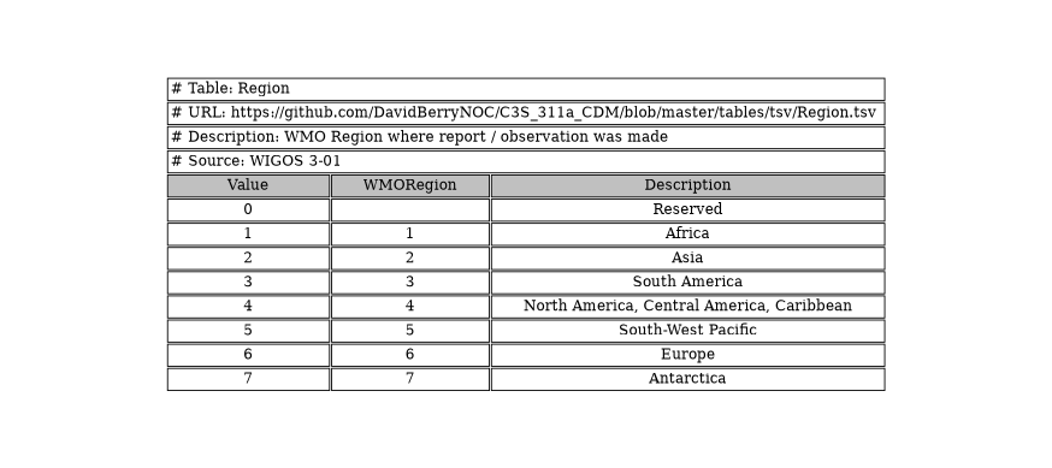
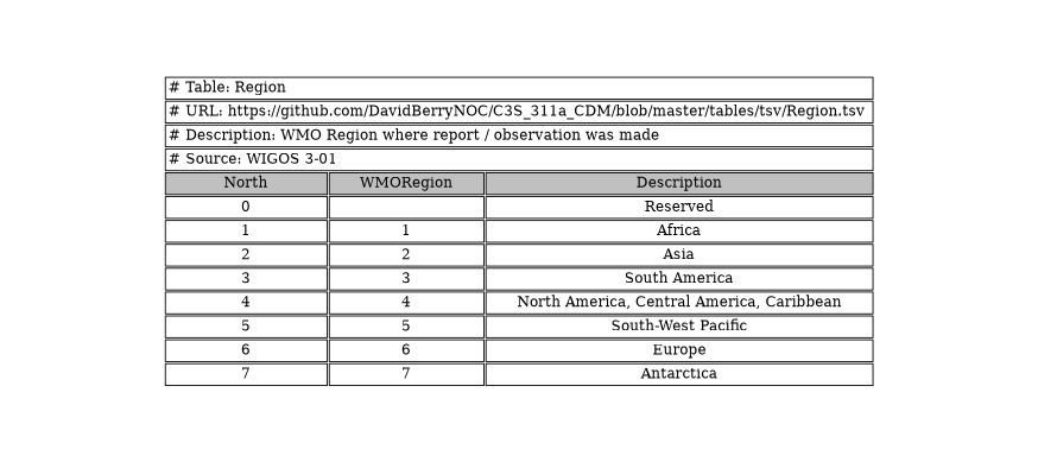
  digraph {
-   n1 [color=white label=<<TABLE BORDER="0" CELLBORDER="1" CELLSPACING="2" COLOR="BLACK"> <TR><TD COLSPAN="3" ALIGN="left"># Table: Region</TD></TR> <TR><TD COLSPAN="3" ALIGN="left"># URL: https://github.com/DavidBerryNOC/C3S_311a_CDM/blob/master/tables/tsv/Region.tsv</TD></TR> <TR><TD ALIGN="left" COLSPAN="3"># Description: WMO Region where report / observation was made</TD></TR> <TR><TD ALIGN="left" COLSPAN="3"># Source: WIGOS 3-01</TD></TR> <TR><TD BGCOLOR="GRAY">Value</TD><TD BGCOLOR="GRAY">WMORegion</TD><TD BGCOLOR="GRAY">Description</TD></TR> <TR><TD>0</TD><TD></TD><TD>Reserved</TD></TR> <TR><TD>1</TD><TD>1</TD><TD>Africa</TD></TR> <TR><TD>2</TD><TD>2</TD><TD>Asia</TD></TR> <TR><TD>3</TD><TD>3</TD><TD>South America</TD></TR> <TR><TD>4</TD><TD>4</TD><TD>North America, Central America, Caribbean</TD></TR> <TR><TD>5</TD><TD>5</TD><TD>South-West Pacific</TD></TR> <TR><TD>6</TD><TD>6</TD><TD>Europe</TD></TR> <TR><TD>7</TD><TD>7</TD><TD>Antarctica</TD></TR> </TABLE>>]
+   n1 [color=white label=<<TABLE BORDER="0" CELLBORDER="1" CELLSPACING="2" COLOR="BLACK"> <TR><TD COLSPAN="3" ALIGN="left"># Table: Region</TD></TR> <TR><TD COLSPAN="3" ALIGN="left"># URL: https://github.com/DavidBerryNOC/C3S_311a_CDM/blob/master/tables/tsv/Region.tsv</TD></TR> <TR><TD ALIGN="left" COLSPAN="3"># Description: WMO Region where report / observation was made</TD></TR> <TR><TD ALIGN="left" COLSPAN="3"># Source: WIGOS 3-01</TD></TR> <TR><TD BGCOLOR="GRAY">North</TD><TD BGCOLOR="GRAY">WMORegion</TD><TD BGCOLOR="GRAY">Description</TD></TR> <TR><TD>0</TD><TD></TD><TD>Reserved</TD></TR> <TR><TD>1</TD><TD>1</TD><TD>Africa</TD></TR> <TR><TD>2</TD><TD>2</TD><TD>Asia</TD></TR> <TR><TD>3</TD><TD>3</TD><TD>South America</TD></TR> <TR><TD>4</TD><TD>4</TD><TD>North America, Central America, Caribbean</TD></TR> <TR><TD>5</TD><TD>5</TD><TD>South-West Pacific</TD></TR> <TR><TD>6</TD><TD>6</TD><TD>Europe</TD></TR> <TR><TD>7</TD><TD>7</TD><TD>Antarctica</TD></TR> </TABLE>>]
  }
